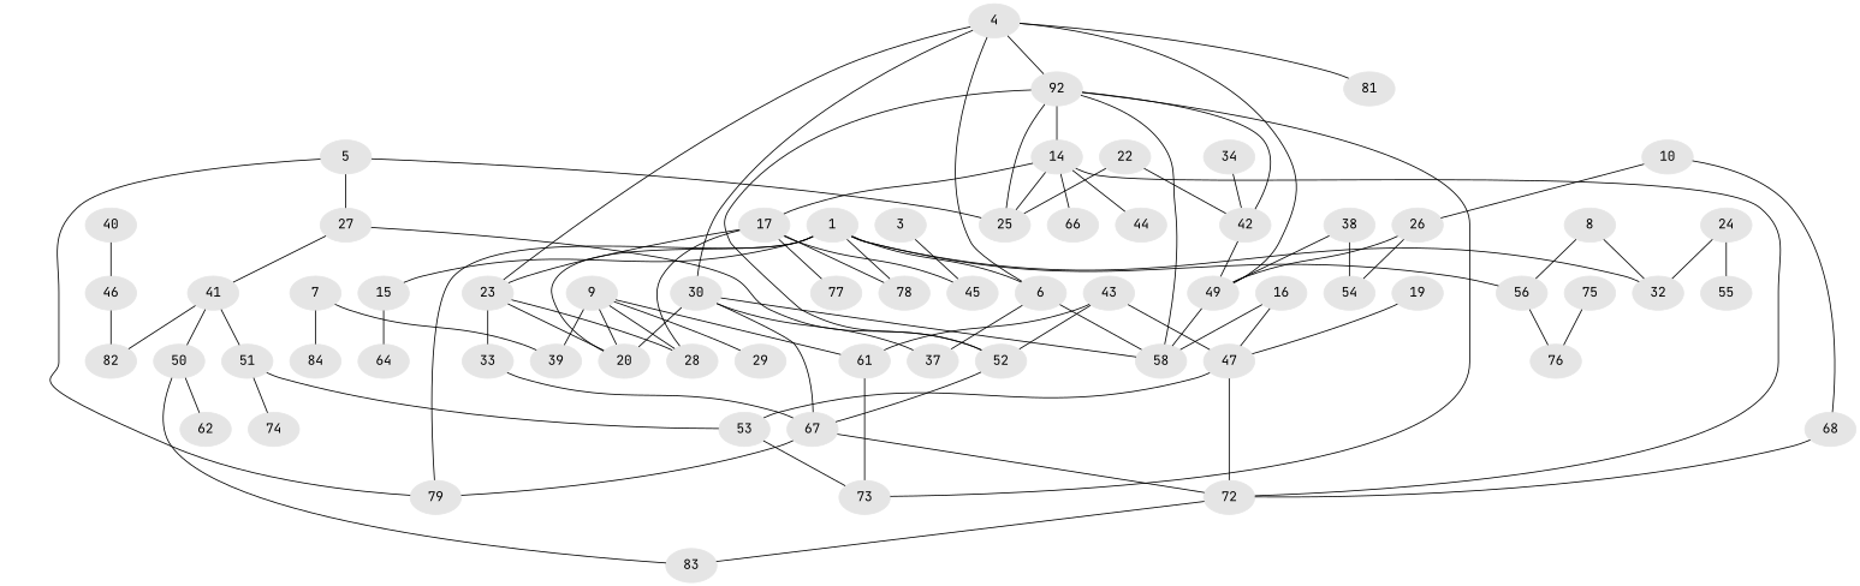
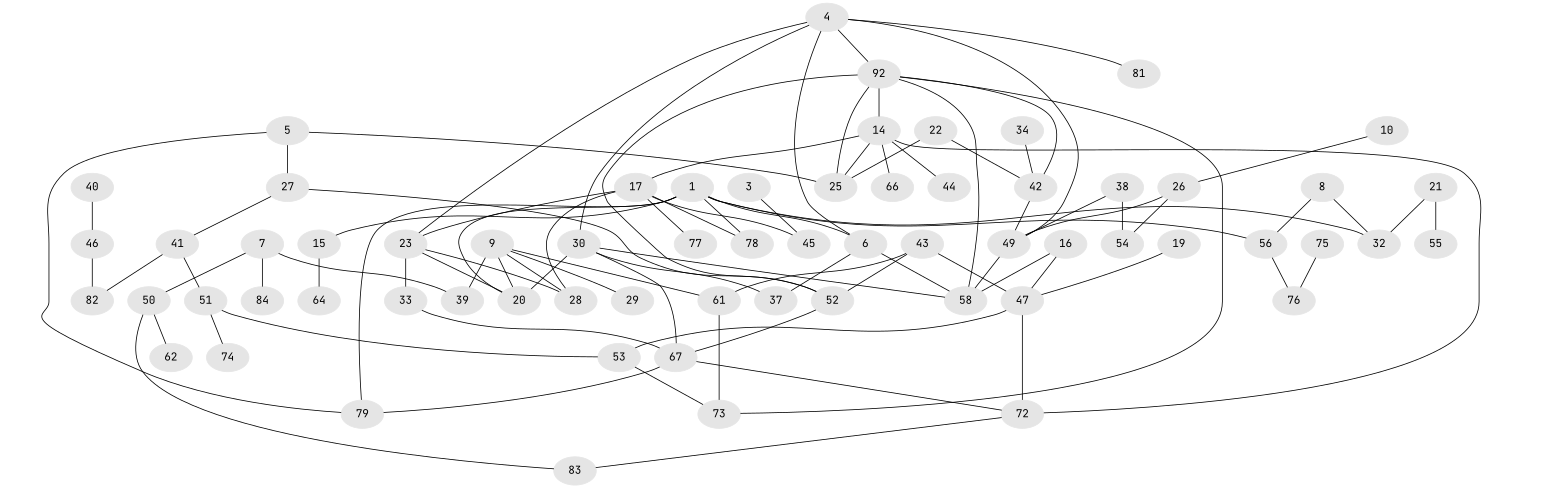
  graph {
    fontname="JetBrains Mono"
    node [color=gray90 fontname="JetBrains Mono" style=filled]
    edge [fontname="JetBrains Mono" weight=1.0]
    1
    6
    15
    32
    56
    n6 [label=20]
    78
    79
    37
    58
    64
    76
    3
    45
    10
    26
-   68
    4
    n19 [label=92]
    23
    30
    49
    81
    25
    14
    42
    52
    73
    28
    33
    67
    5
    27
    41
    50
    62
    83
    7
    39
    84
    8
    9
    29
    61
    54
    72
    17
    44
    66
    77
    38
    16
    47
    53
    19
    22
-   24
+   24 [label=21]
    55
    51
    82
    34
    40
    46
    74
    43
    75
    1 -- 6 [weight=2.0]
    1 -- 15
    1 -- 32
    1 -- 56
    1 -- n6
    1 -- 78
    1 -- 79
    6 -- 37
    6 -- 58
    15 -- 64
    56 -- 76
    3 -- 45
    10 -- 26
-   10 -- 68
    26 -- 49
    26 -- 54
-   68 -- 72
    4 -- 6
    4 -- n19
    4 -- 23
    4 -- 30
    4 -- 49
    4 -- 81
    n19 -- 58
    n19 -- 25
    n19 -- 14
    n19 -- 42
    n19 -- 52
    n19 -- 73
    23 -- n6
    23 -- 28
    23 -- 33
    30 -- n6
    30 -- 37
    30 -- 58
    30 -- 67
    49 -- 58
    14 -- 25
    14 -- 72
    14 -- 17
    14 -- 44
    14 -- 66
    42 -- 49
    52 -- 67
    33 -- 67
    67 -- 79
    67 -- 72
    5 -- 79
    5 -- 25
    5 -- 27
    27 -- 52
    27 -- 41
-   41 -- 50
+   7 -- 50
    41 -- 51
    41 -- 82
    50 -- 62
    50 -- 83
    7 -- 39
    7 -- 84
    8 -- 32
    8 -- 56
    9 -- n6
    9 -- 28
    9 -- 39
    9 -- 29
    9 -- 61
    61 -- 73
    72 -- 83
    17 -- 78
    17 -- 45
    17 -- 23
    17 -- 28
    17 -- 77
    38 -- 49
    38 -- 54
    16 -- 58 [weight=2.0]
    16 -- 47
    47 -- 72
    47 -- 53
    53 -- 73
    19 -- 47
    22 -- 25
    22 -- 42
    24 -- 32
    24 -- 55
    51 -- 53
    51 -- 74
    34 -- 42
    40 -- 46
    46 -- 82
    43 -- 52
    43 -- 61
    43 -- 47 [weight=2.0]
    75 -- 76
  }
